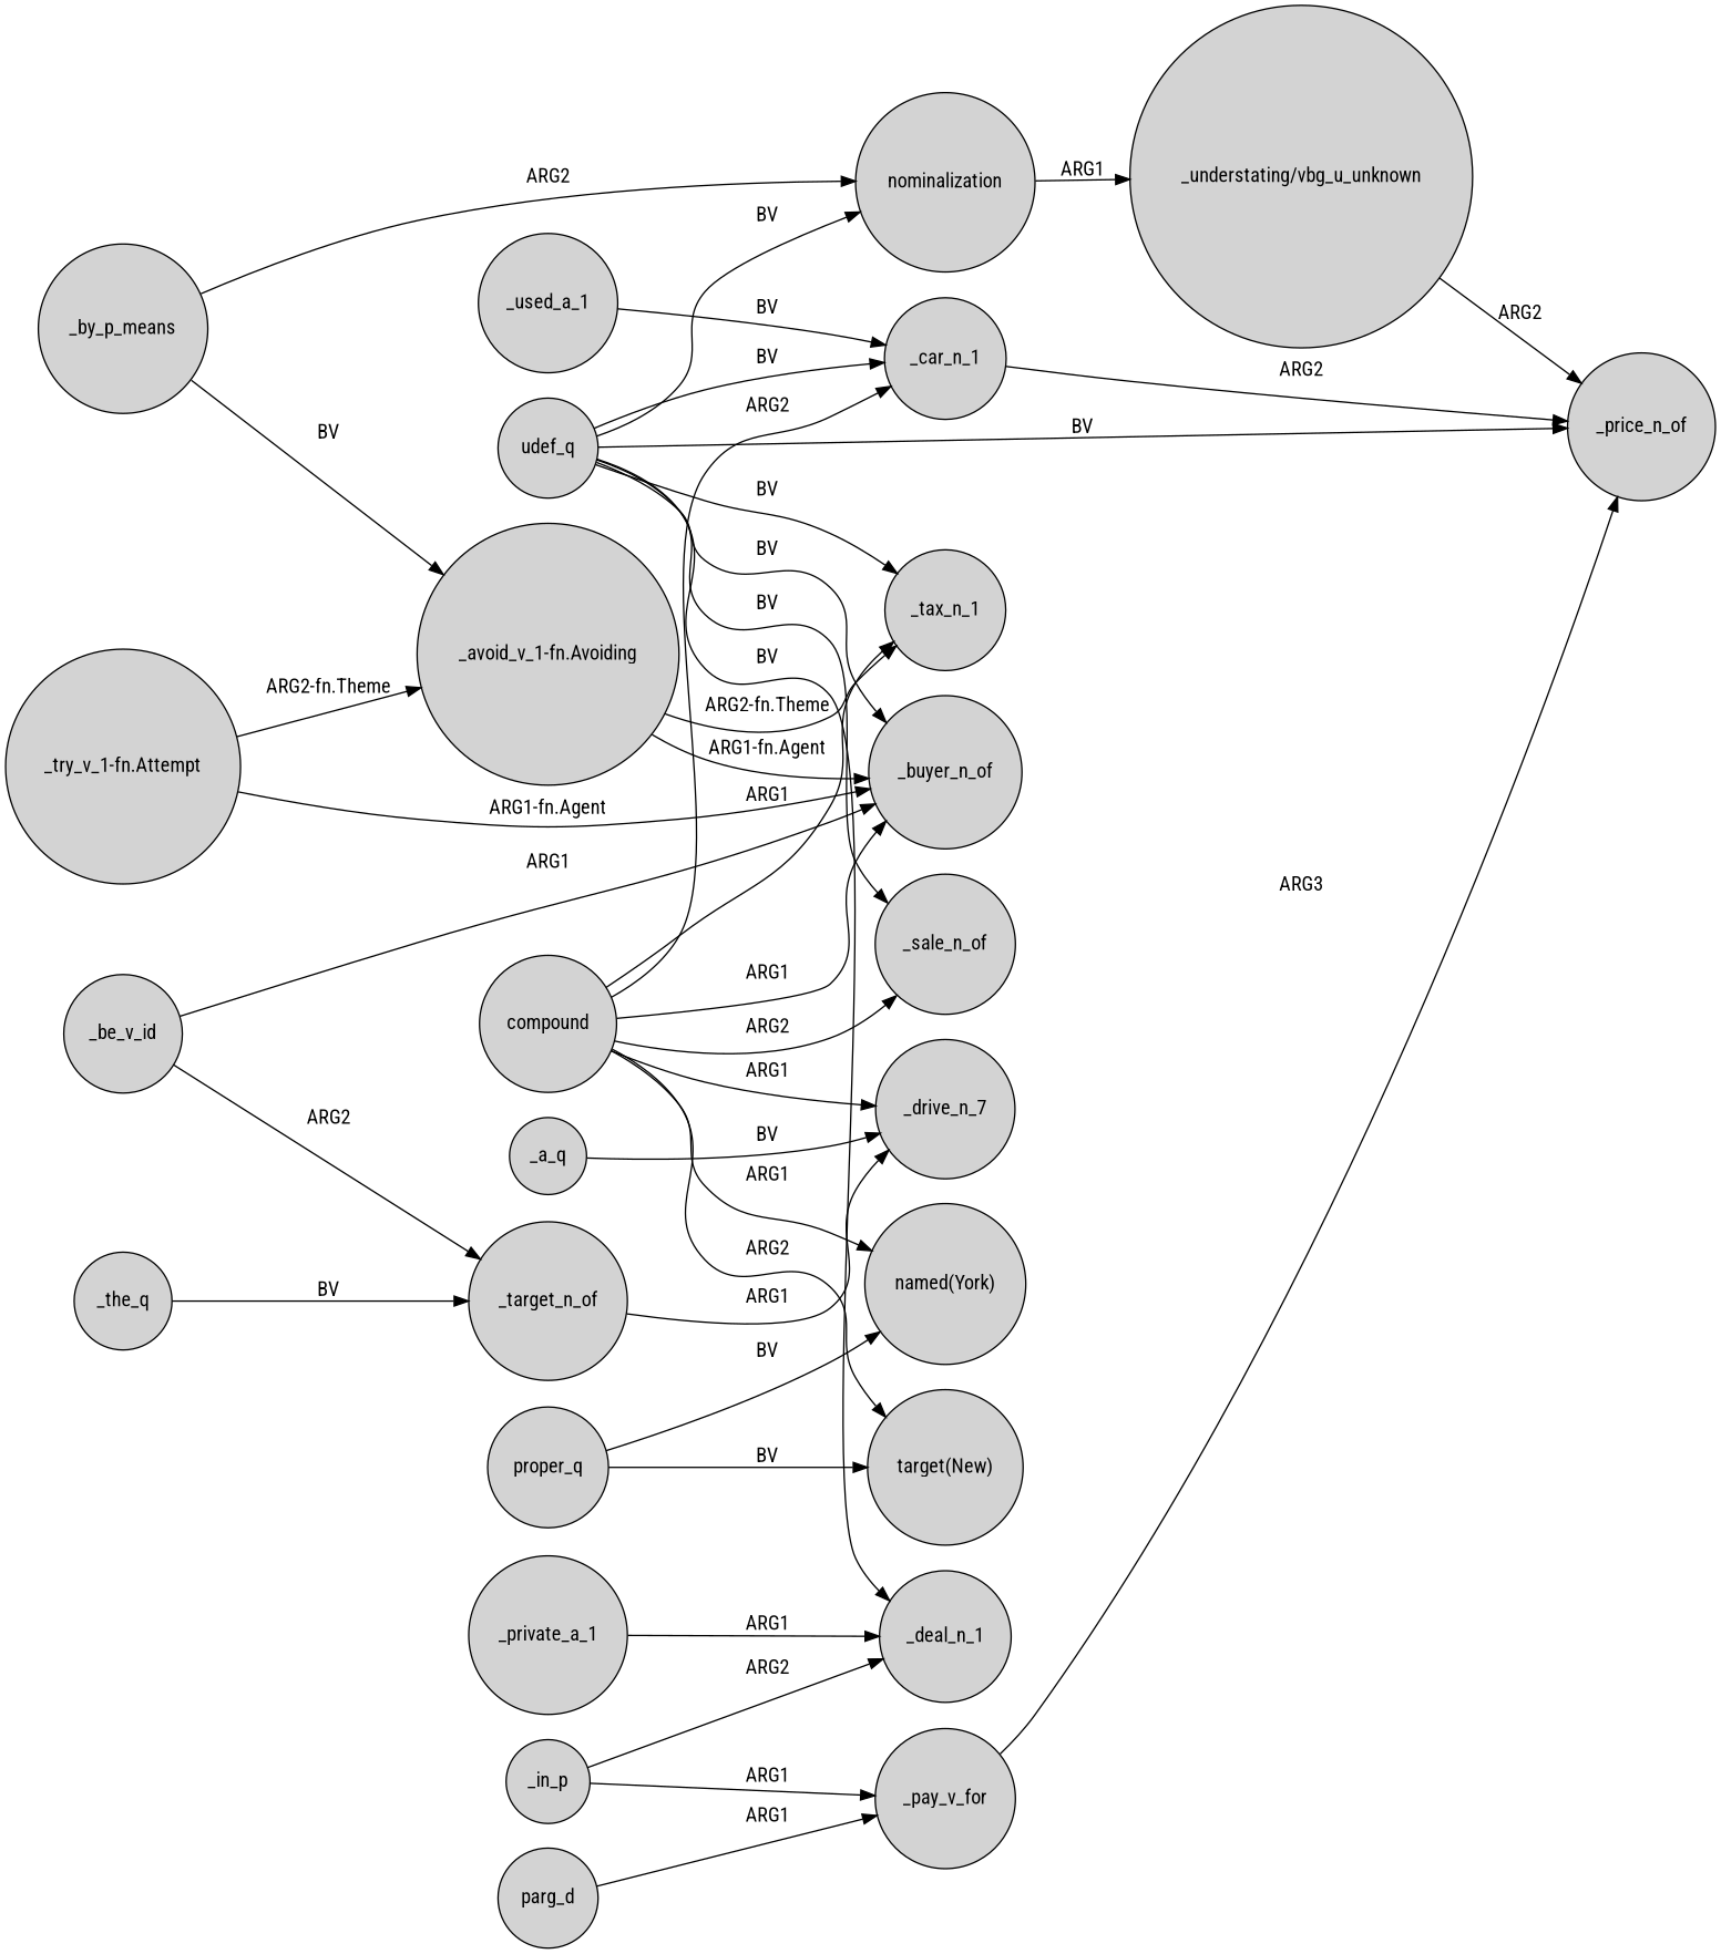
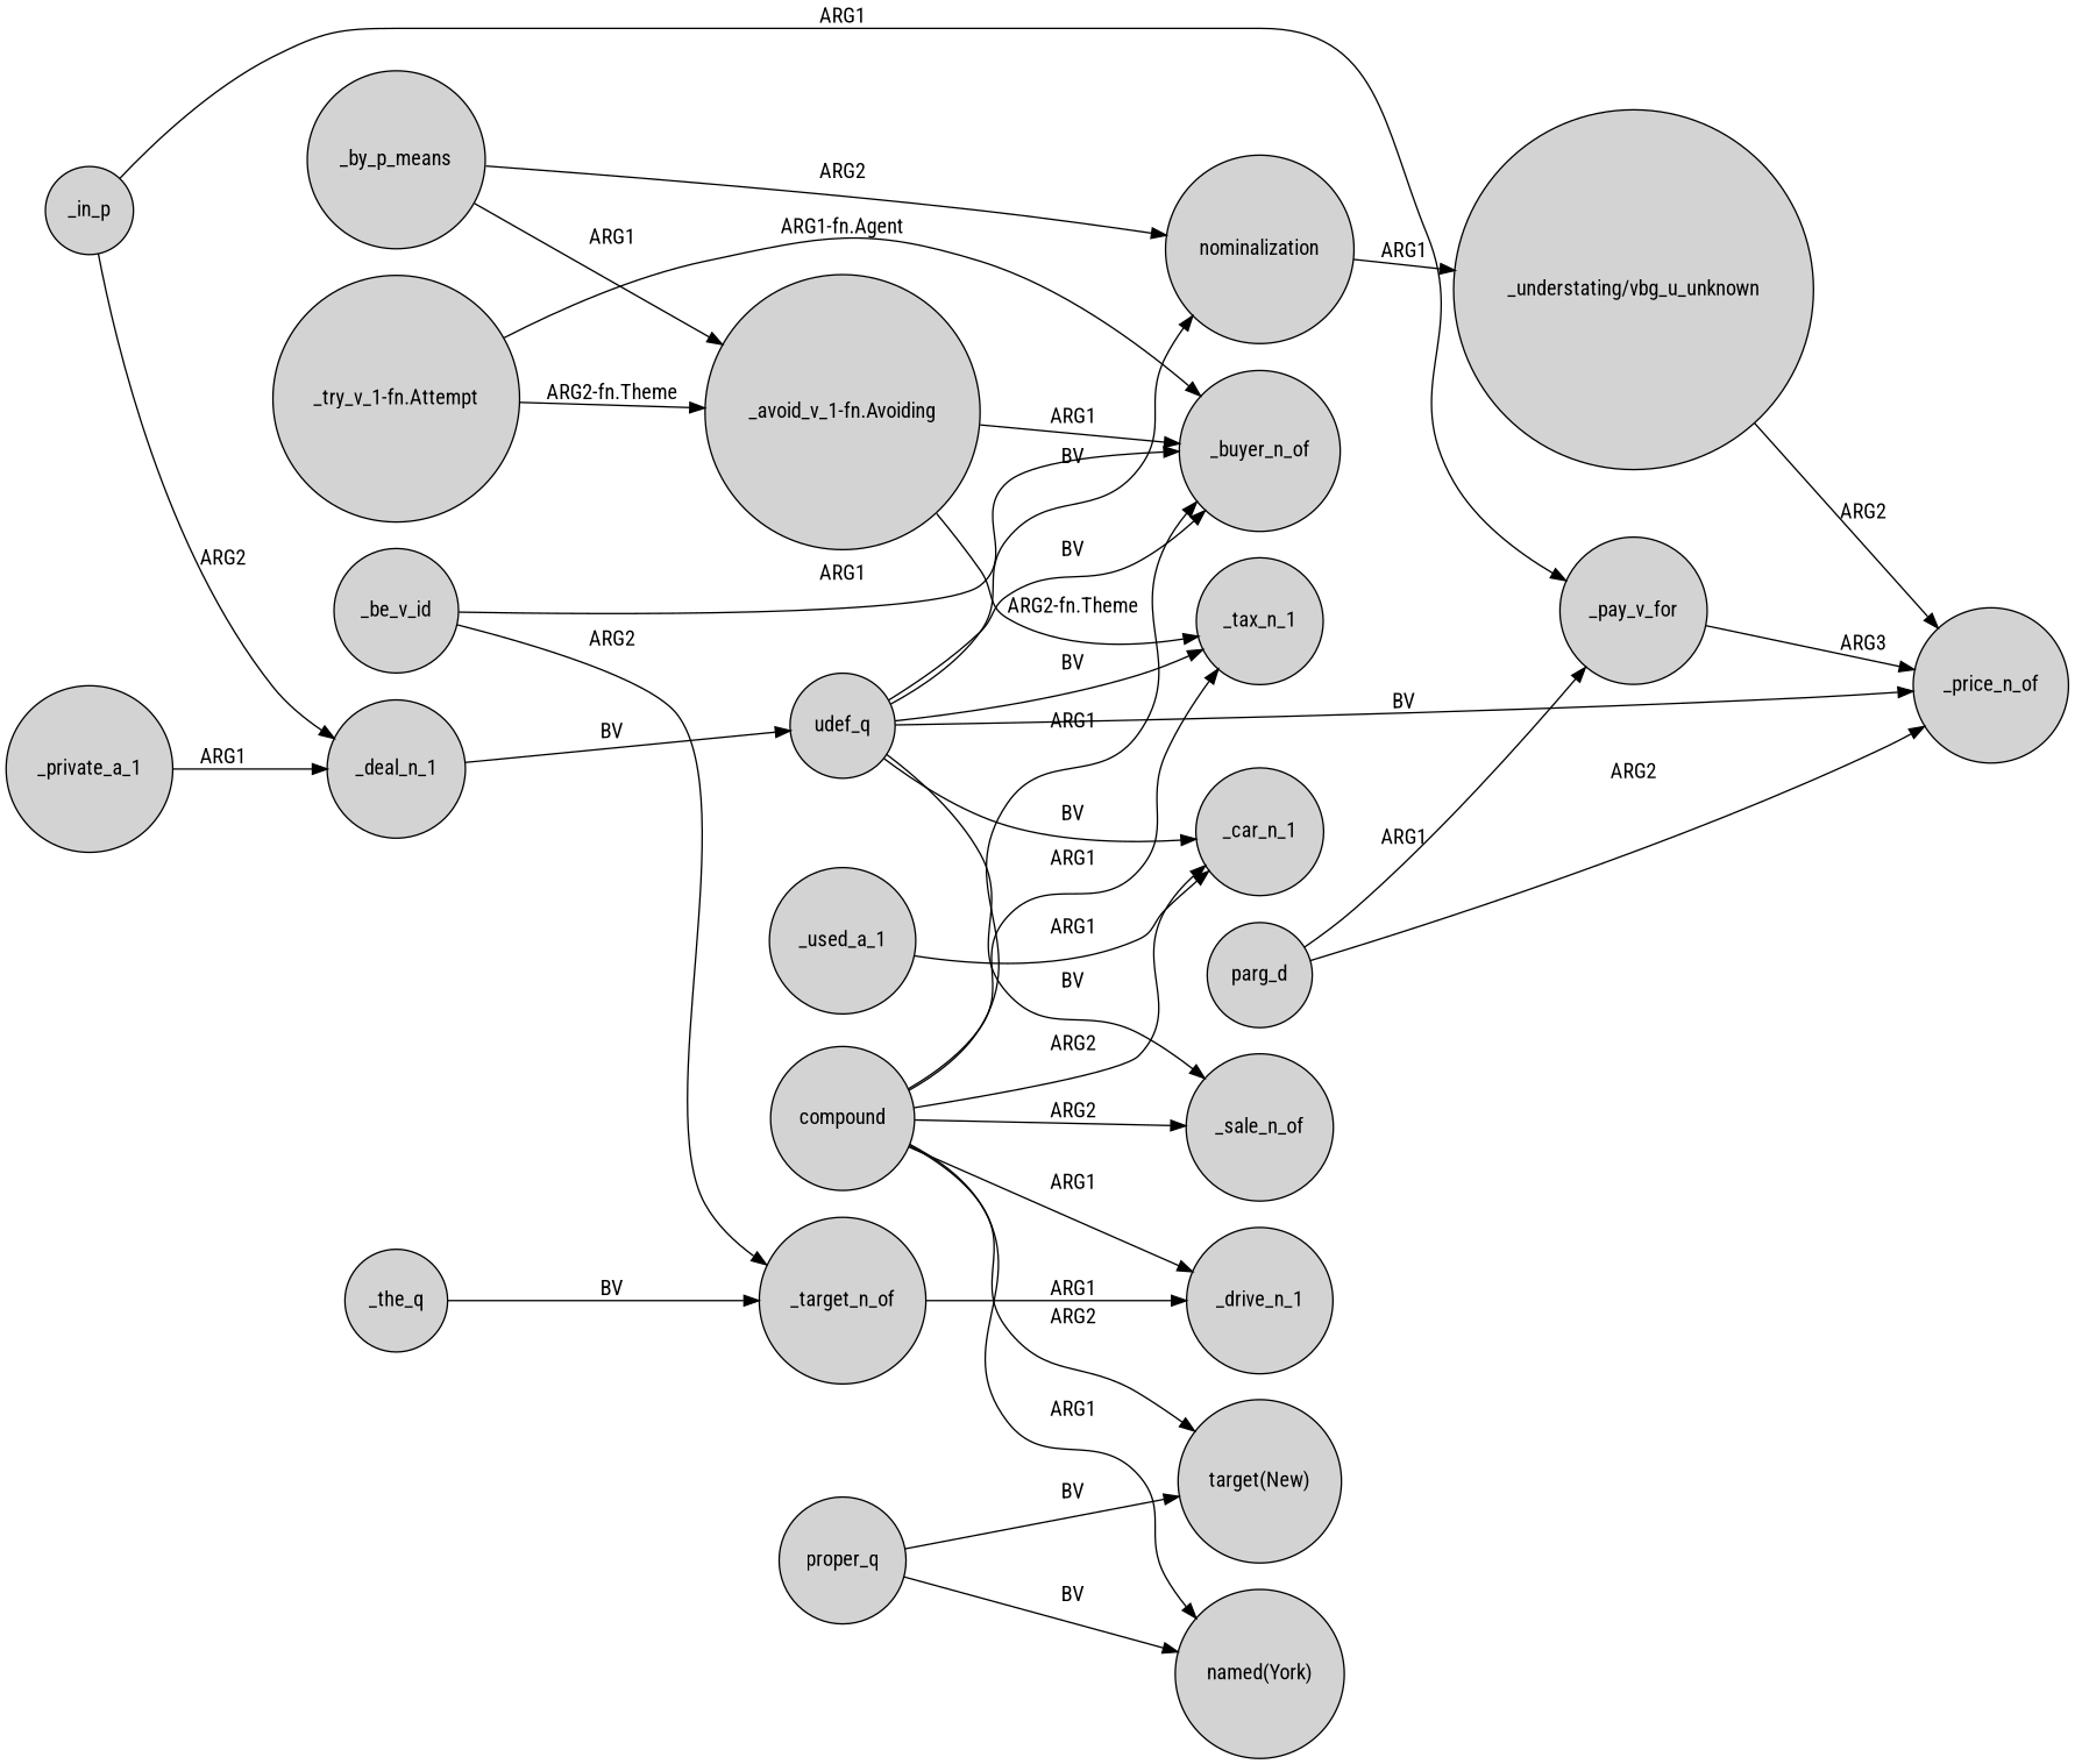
  digraph {
    fontname="Roboto Condensed"
    rankdir=LR
    node [fontname="Roboto Condensed" shape=circle style=filled]
    edge [fontname="Roboto Condensed"]
    compound
    _buyer_n_of
-   _drive_n_1 [label=_drive_n_7]
+   _drive_n_1
    n4 [label="target(New)"]
    _car_n_1
    _tax_n_1
    _sale_n_of
    "named(York)"
    "_understating/vbg_u_unknown"
    _price_n_of
-   _a_q
    _pay_v_for
    _by_p_means
    nominalization
    "_avoid_v_1-fn.Avoiding"
    udef_q
    _deal_n_1
    proper_q
    _used_a_1
    _in_p
    "_try_v_1-fn.Attempt"
    _private_a_1
    _the_q
    _target_n_of
    _be_v_id
    parg_d
    compound -> _buyer_n_of [label=ARG1]
    compound -> _drive_n_1 [label=ARG1]
    compound -> n4 [label=ARG2]
    compound -> _car_n_1 [label=ARG2]
    compound -> _tax_n_1 [label=ARG1]
    compound -> _sale_n_of [label=ARG2]
    compound -> "named(York)" [label=ARG1]
    "_understating/vbg_u_unknown" -> _price_n_of [label=ARG2]
-   _a_q -> _drive_n_1 [label=BV]
    _pay_v_for -> _price_n_of [label=ARG3]
    _by_p_means -> nominalization [label=ARG2]
-   _by_p_means -> "_avoid_v_1-fn.Avoiding" [label=BV]
+   _by_p_means -> "_avoid_v_1-fn.Avoiding" [label=ARG1]
    nominalization -> "_understating/vbg_u_unknown" [label=ARG1]
-   "_avoid_v_1-fn.Avoiding" -> _buyer_n_of [label="ARG1-fn.Agent"]
+   "_avoid_v_1-fn.Avoiding" -> _buyer_n_of [label=ARG1]
    "_avoid_v_1-fn.Avoiding" -> _tax_n_1 [label="ARG2-fn.Theme"]
    udef_q -> _buyer_n_of [label=BV]
    udef_q -> _car_n_1 [label=BV]
    udef_q -> _tax_n_1 [label=BV]
    udef_q -> _sale_n_of [label=BV]
    udef_q -> _price_n_of [label=BV]
    udef_q -> nominalization [label=BV]
-   udef_q -> _deal_n_1 [label=BV]
+   _deal_n_1 -> udef_q [label=BV]
    proper_q -> n4 [label=BV]
    proper_q -> "named(York)" [label=BV]
-   _used_a_1 -> _car_n_1 [label=BV]
+   _used_a_1 -> _car_n_1 [label=ARG1]
    _in_p -> _pay_v_for [label=ARG1]
    _in_p -> _deal_n_1 [label=ARG2]
    "_try_v_1-fn.Attempt" -> _buyer_n_of [label="ARG1-fn.Agent"]
    "_try_v_1-fn.Attempt" -> "_avoid_v_1-fn.Avoiding" [label="ARG2-fn.Theme"]
    _private_a_1 -> _deal_n_1 [label=ARG1]
    _the_q -> _target_n_of [label=BV]
    _target_n_of -> _drive_n_1 [label=ARG1]
    _be_v_id -> _buyer_n_of [label=ARG1]
    _be_v_id -> _target_n_of [label=ARG2]
-   _car_n_1 -> _price_n_of [label=ARG2]
+   parg_d -> _price_n_of [label=ARG2]
    parg_d -> _pay_v_for [label=ARG1]
  }
